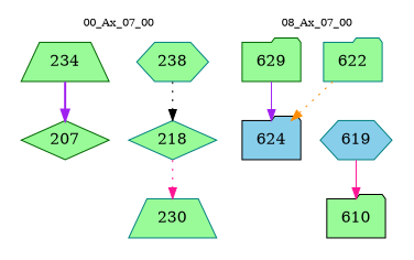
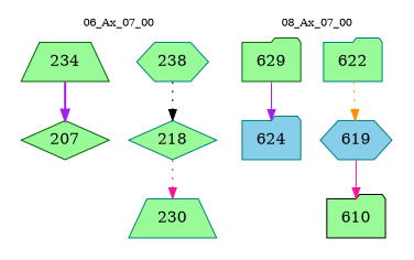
  digraph {
    node [color=teal fillcolor=palegreen shape=folder style=filled]
    edge [color=purple style=dotted]
    n1 [label=238 shape=hexagon]
    n2 [color=darkgreen label=234 shape=trapezium]
    n3 [label=218 shape=diamond]
    n4 [color=darkgreen label=207 shape=diamond]
    n5 [label=230 shape=trapezium]
    n6 [label=622]
    n7 [fillcolor=skyblue label=619 shape=hexagon]
    n8 [color=darkgreen label=629]
    n9 [color=black label=610]
-   n10 [color=black fillcolor=skyblue label=624]
+   n10 [fillcolor=skyblue label=624]
    subgraph cluster_1 {
      color=white
      fontsize=10
-     label="00_Ax_07_00"
+     label="06_Ax_07_00"
      n1
      n2
      n3
      n4
      n5
    }
    subgraph cluster_2 {
      color=white
      fontsize=10
      label="08_Ax_07_00"
      n6
      n7
      n8
      n9
      n10
    }
    n1 -> n3 [color=black]
    n2 -> n4 [style=bold]
    n3 -> n5 [color=deeppink]
-   n6 -> n10 [color=darkorange]
+   n6 -> n7 [color=darkorange]
    n7 -> n9 [color=deeppink style=solid]
    n8 -> n10 [style=solid]
  }
